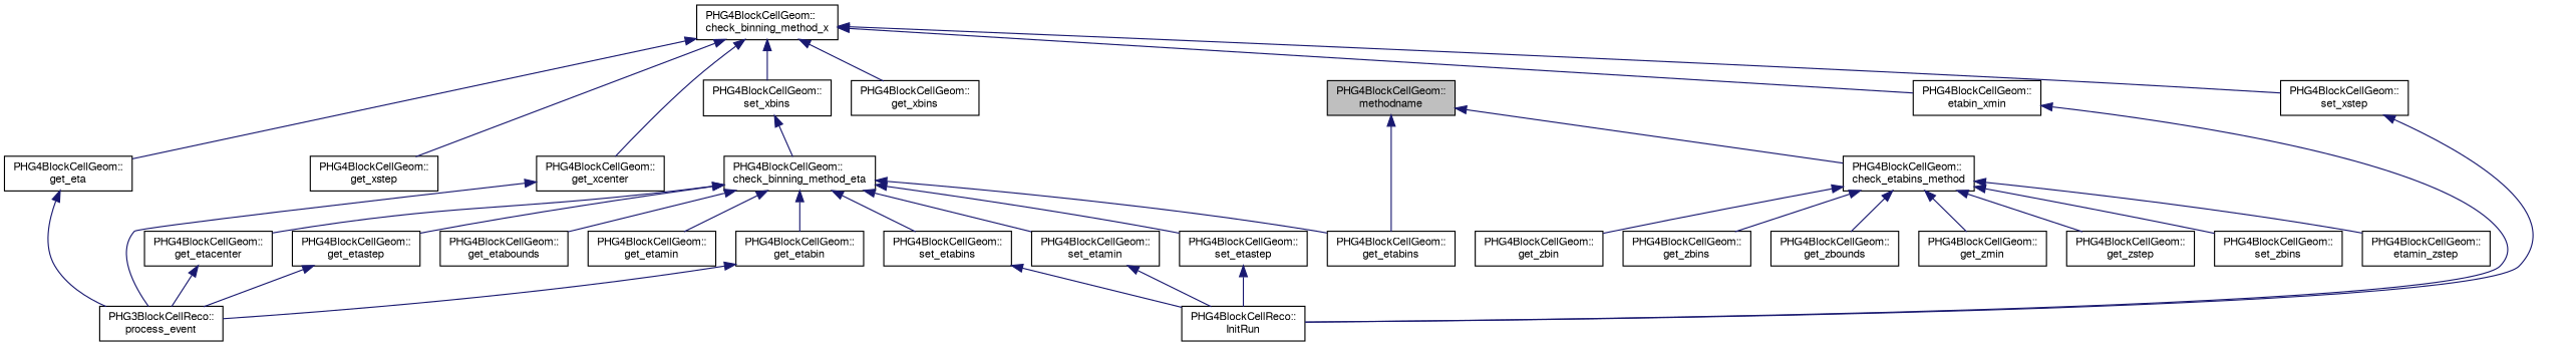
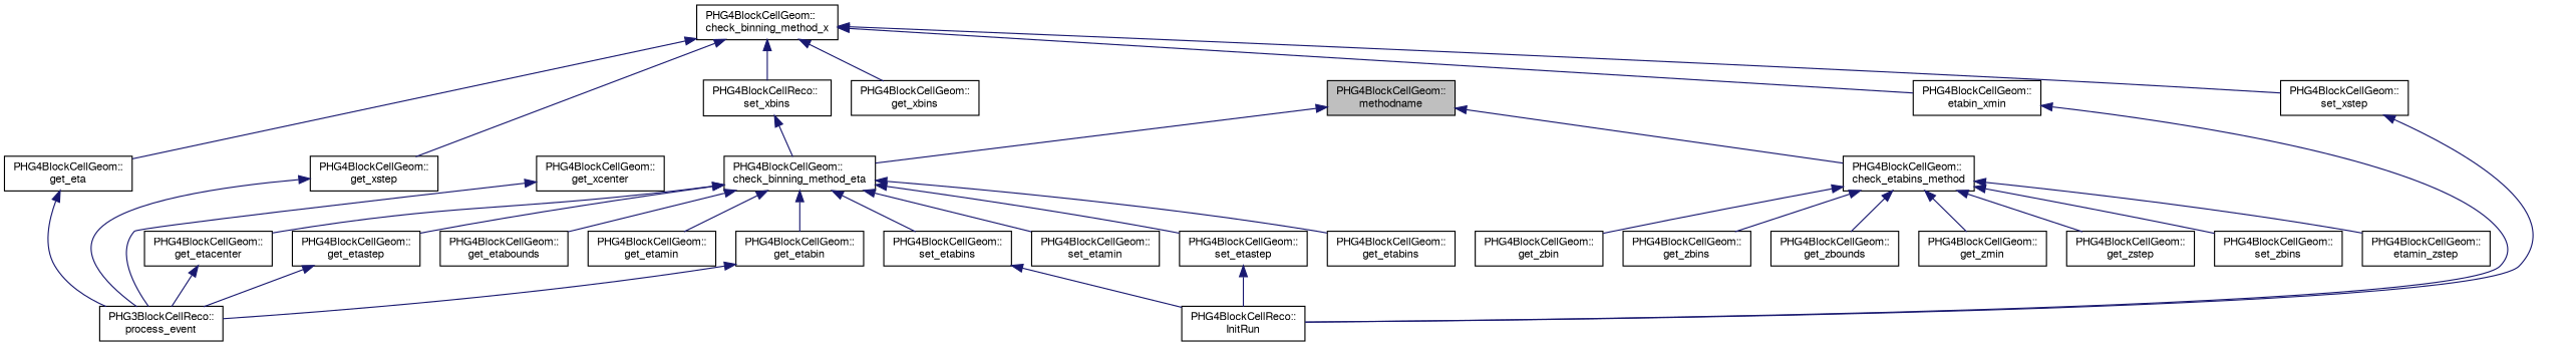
  digraph {
    rankdir=TB
    node [color=black fontname=FreeSans fontsize=10 shape=record]
    edge [color=midnightblue dir=back fontname=FreeSans fontsize=10 labelfontname=FreeSans labelfontsize=10 style=solid]
    n1 [fillcolor=grey75 fontcolor=black height=0.2 label="PHG4BlockCellGeom::\lmethodname" style=filled width=0.4]
    n2 [height=0.2 label="PHG4BlockCellGeom::\lcheck_etabins_method" width=0.4]
    n3 [height=0.2 label="PHG4BlockCellGeom::\lcheck_binning_method_eta" width=0.4]
    n4 [height=0.2 label="PHG4BlockCellGeom::\lget_zbin" width=0.4]
    n5 [height=0.2 label="PHG4BlockCellGeom::\lget_zbins" width=0.4]
    n6 [height=0.2 label="PHG4BlockCellGeom::\lget_zbounds" width=0.4]
    n7 [height=0.2 label="PHG4BlockCellGeom::\lget_zmin" width=0.4]
    n8 [height=0.2 label="PHG4BlockCellGeom::\lget_zstep" width=0.4]
    n9 [height=0.2 label="PHG4BlockCellGeom::\lset_zbins" width=0.4]
    n10 [height=0.2 label="PHG4BlockCellGeom::\letamin_zstep" width=0.4]
    n11 [height=0.2 label="PHG4BlockCellGeom::\lget_etabin" width=0.4]
    n12 [height=0.2 label="PHG4BlockCellGeom::\lget_etabins" width=0.4]
    n13 [height=0.2 label="PHG4BlockCellGeom::\lget_etabounds" width=0.4]
    n14 [height=0.2 label="PHG4BlockCellGeom::\lget_etacenter" width=0.4]
    n15 [height=0.2 label="PHG4BlockCellGeom::\lget_etamin" width=0.4]
    n16 [height=0.2 label="PHG4BlockCellGeom::\lget_etastep" width=0.4]
    n17 [height=0.2 label="PHG4BlockCellGeom::\lset_etabins" width=0.4]
    n18 [height=0.2 label="PHG4BlockCellGeom::\lset_etamin" width=0.4]
    n19 [height=0.2 label="PHG4BlockCellGeom::\lset_etastep" width=0.4]
    n20 [height=0.2 label="PHG4BlockCellGeom::\lcheck_binning_method_x" width=0.4]
    n21 [height=0.2 label="PHG4BlockCellGeom::\lget_eta" width=0.4]
    n22 [height=0.2 label="PHG4BlockCellGeom::\lget_xbins" width=0.4]
    n23 [height=0.2 label="PHG4BlockCellGeom::\lget_xcenter" width=0.4]
    n24 [height=0.2 label="PHG4BlockCellGeom::\lget_xstep" width=0.4]
-   n25 [height=0.2 label="PHG4BlockCellGeom::\lset_xbins" width=0.4]
+   n25 [height=0.2 label="PHG4BlockCellReco::\lset_xbins" width=0.4]
    n26 [height=0.2 label="PHG4BlockCellGeom::\letabin_xmin" width=0.4]
    n27 [height=0.2 label="PHG4BlockCellGeom::\lset_xstep" width=0.4]
    n28 [height=0.2 label="PHG3BlockCellReco::\lprocess_event" width=0.4]
    n29 [height=0.2 label="PHG4BlockCellReco::\lInitRun" width=0.4]
    n1 -> n2
-   n1 -> n12
+   n1 -> n3
    n2 -> n4
    n2 -> n5
    n2 -> n6
    n2 -> n7
    n2 -> n8
    n2 -> n9
    n2 -> n10
    n3 -> n11
    n3 -> n12
    n3 -> n13
    n3 -> n14
    n3 -> n15
    n3 -> n16
    n3 -> n17
    n3 -> n18
    n3 -> n19
    n11 -> n28
    n14 -> n28
    n16 -> n28
    n17 -> n29
-   n18 -> n29
    n19 -> n29
    n20 -> n21
    n20 -> n22
-   n20 -> n23
    n20 -> n24
    n20 -> n25
    n20 -> n26
    n20 -> n27
    n21 -> n28
    n23 -> n28
+   n24 -> n28
    n25 -> n3
    n26 -> n29
    n27 -> n29
  }
